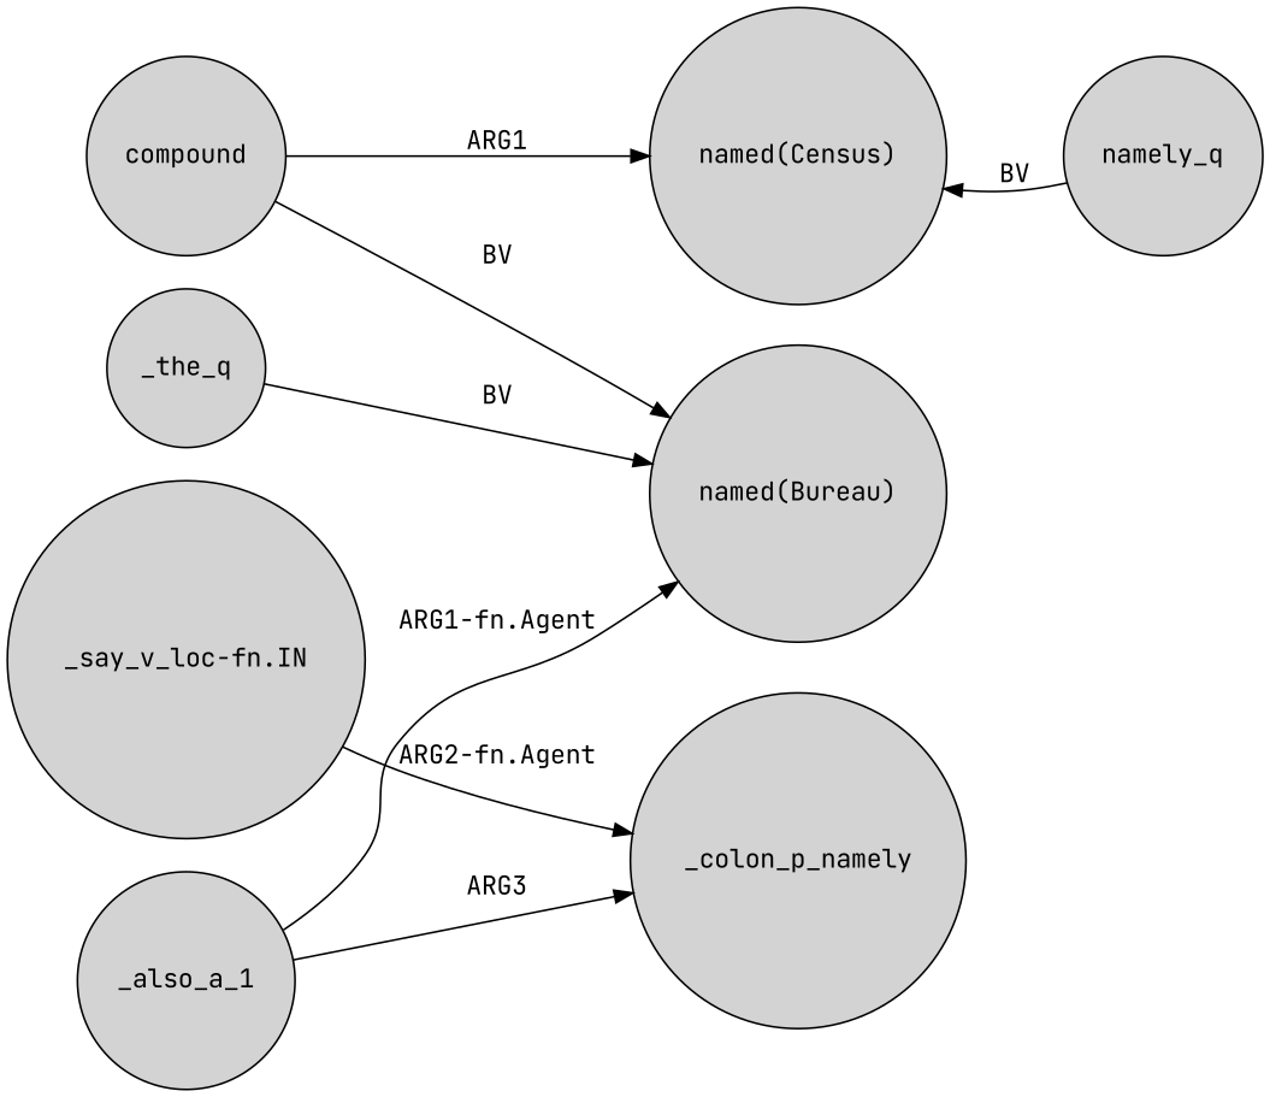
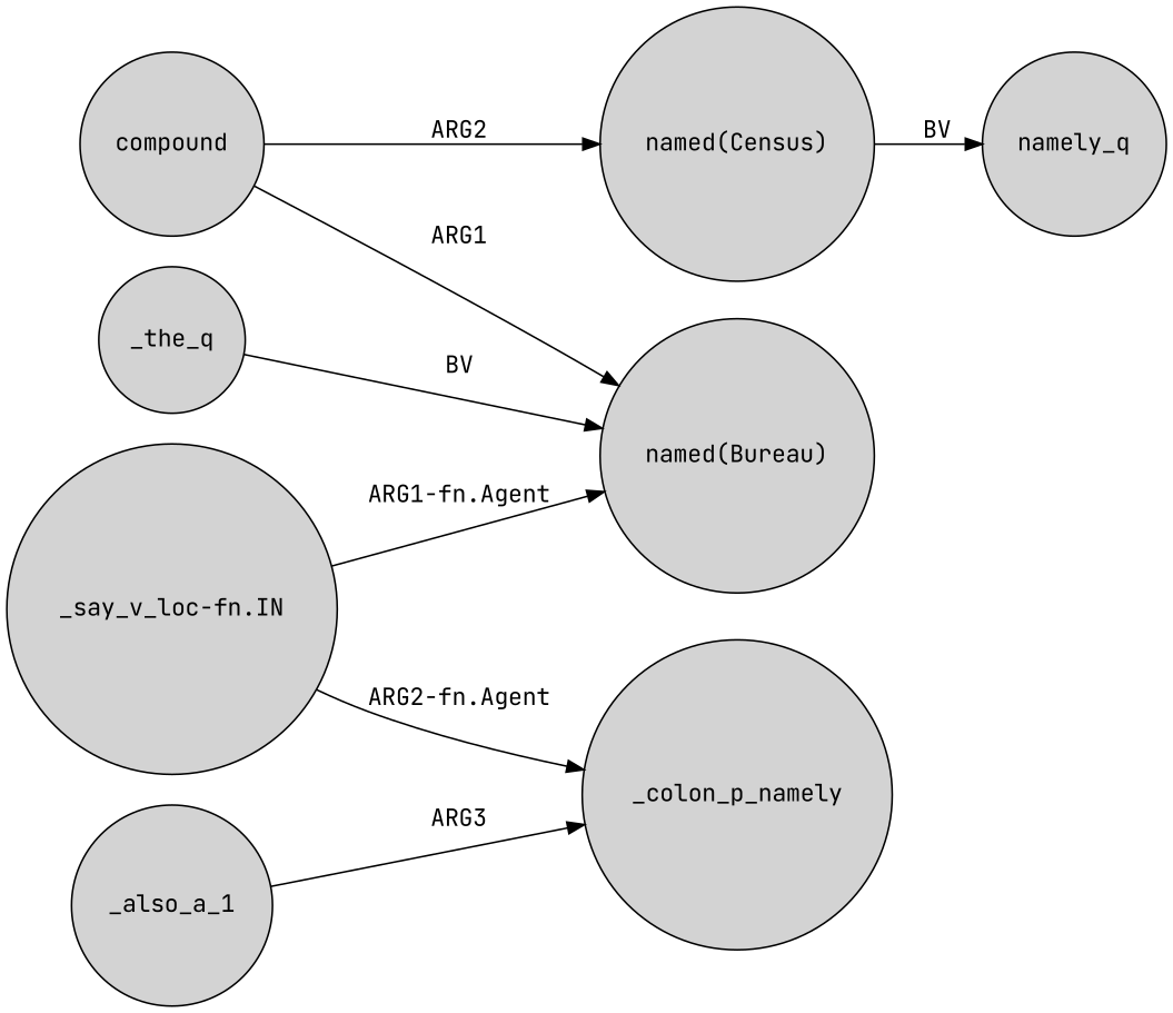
  digraph {
    fontname="JetBrains Mono"
    rankdir=LR
    node [fontname="JetBrains Mono" shape=circle style=filled]
    edge [fontname="JetBrains Mono"]
    compound
    "named(Bureau)"
    "named(Census)"
    _the_q
    "_say_v_loc-fn.IN"
    _colon_p_namely
    _also_a_1
    n8 [label=namely_q]
-   compound -> "named(Bureau)" [label=BV]
-   compound -> "named(Census)" [label=ARG1]
+   compound -> "named(Bureau)" [label=ARG1]
+   compound -> "named(Census)" [label=ARG2]
    _the_q -> "named(Bureau)" [label=BV]
-   _also_a_1 -> "named(Bureau)" [label="ARG1-fn.Agent"]
+   "_say_v_loc-fn.IN" -> "named(Bureau)" [label="ARG1-fn.Agent"]
    "_say_v_loc-fn.IN" -> _colon_p_namely [label="ARG2-fn.Agent"]
    _also_a_1 -> _colon_p_namely [label=ARG3]
-   n8 -> "named(Census)" [label=BV]
+   "named(Census)" -> n8 [label=BV]
  }
